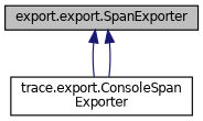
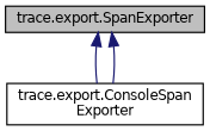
  digraph {
    node [color=black fontname=Helvetica fontsize=10 shape=record style=filled]
    edge [color=midnightblue dir=back fontname=Helvetica fontsize=10 labelfontname=Helvetica labelfontsize=10 style=solid]
-   n1 [fillcolor=grey75 fontcolor=black height=0.2 label="export.export.SpanExporter" width=0.4]
+   n1 [fillcolor=grey75 fontcolor=black height=0.2 label="trace.export.SpanExporter" width=0.4]
    n2 [fillcolor=white height=0.2 label="trace.export.ConsoleSpan\lExporter" width=0.4]
    n1 -> n2
    n1 -> n2
  }
